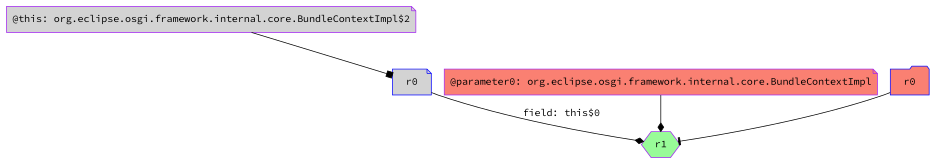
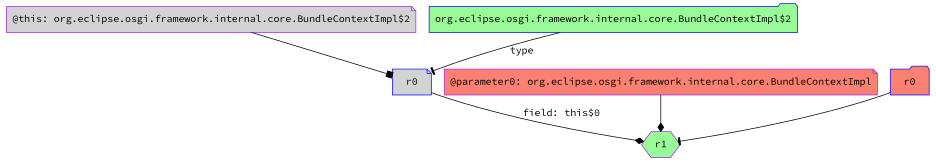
  digraph {
    fontname="Source Code Pro"
    node [style=filled fillcolor=lightgrey color=purple shape=note fontname="Source Code Pro"]
    edge [arrowhead=diamond fontname="Source Code Pro"]
    n1 [label="@this: org.eclipse.osgi.framework.internal.core.BundleContextImpl$2"]
    n2 [label=r0 color=blue]
    n3 [label=r1 fillcolor=palegreen shape=hexagon]
    n4 [label="@parameter0: org.eclipse.osgi.framework.internal.core.BundleContextImpl" fillcolor=salmon]
    n5 [label=r0 fillcolor=salmon color=blue shape=folder]
+   n6 [label="org.eclipse.osgi.framework.internal.core.BundleContextImpl$2" fillcolor=palegreen color=blue shape=folder]
    n1 -> n2 [arrowhead=box]
    n2 -> n3 [label="field: this$0"]
    n4 -> n3
    n5 -> n3 [arrowhead=tee]
+   n6 -> n2 [label=type arrowhead=tee]
  }
